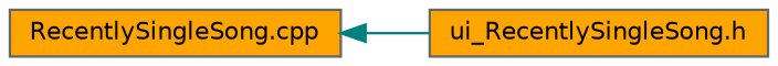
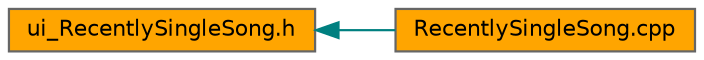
  digraph {
    rankdir=LR
    node [fillcolor=orange fontname=Helvetica fontsize=10 shape=box style=filled]
    n1 [color=gray40 fontcolor=black height=0.2 label="ui_RecentlySingleSong.h" width=0.4]
    n2 [color=grey40 height=0.2 label="RecentlySingleSong.cpp" width=0.4]
-   n2 -> n1 [color=teal dir=back fontname=Helvetica fontsize=10 labelfontname=Helvetica labelfontsize=10 style=solid]
+   n1 -> n2 [color=teal dir=back fontname=Helvetica fontsize=10 labelfontname=Helvetica labelfontsize=10 style=solid]
  }
